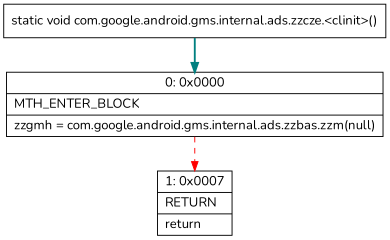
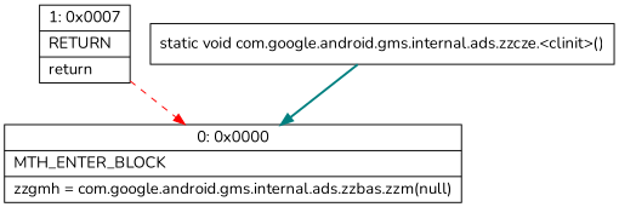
  digraph {
    fontname=Nunito
    node [shape=record fontname=Nunito]
    edge [fontname=Nunito]
    n1 [label="{0\:\ 0x0000|MTH_ENTER_BLOCK\l|zzgmh = com.google.android.gms.internal.ads.zzbas.zzm(null)\l}"]
    n2 [label="{1\:\ 0x0007|RETURN\l|return\l}"]
    n3 [label="{static void com.google.android.gms.internal.ads.zzcze.\<clinit\>() }"]
-   n1 -> n2 [color=red style=dashed]
+   n2 -> n1 [color=red style=dashed]
    n3 -> n1 [color=teal style=bold]
  }
